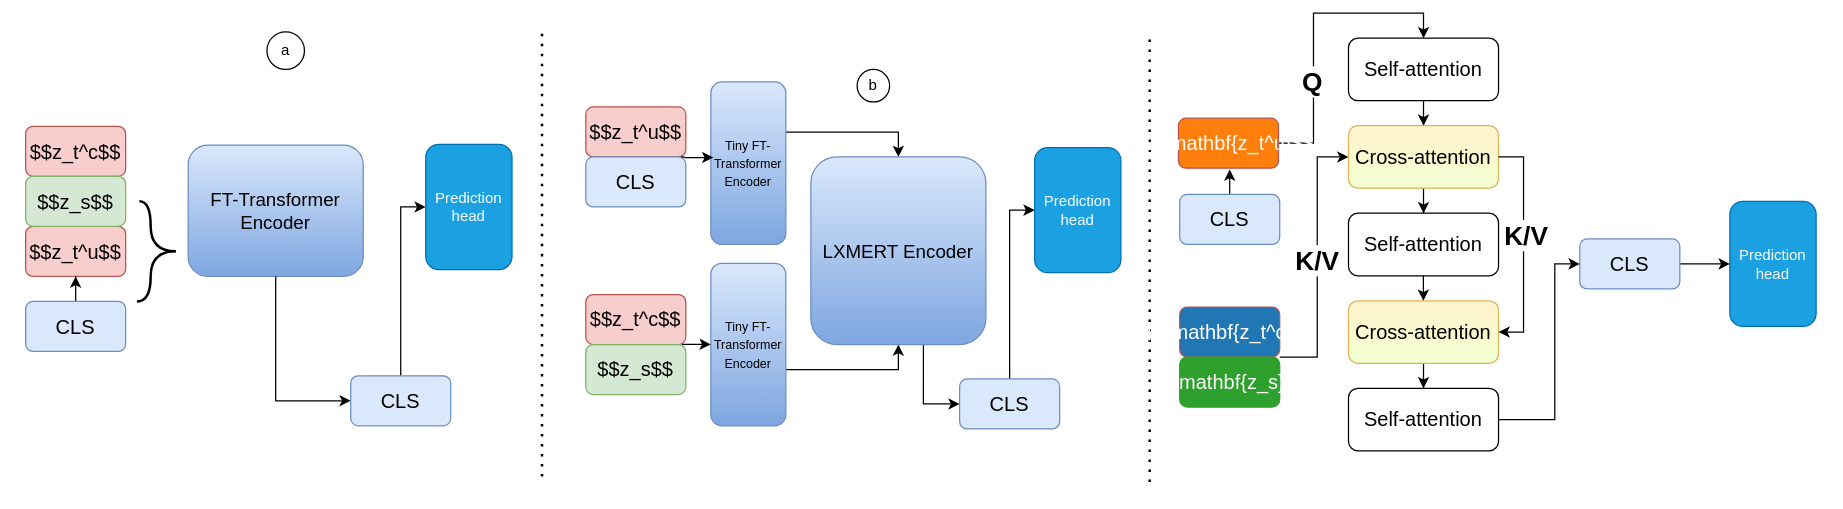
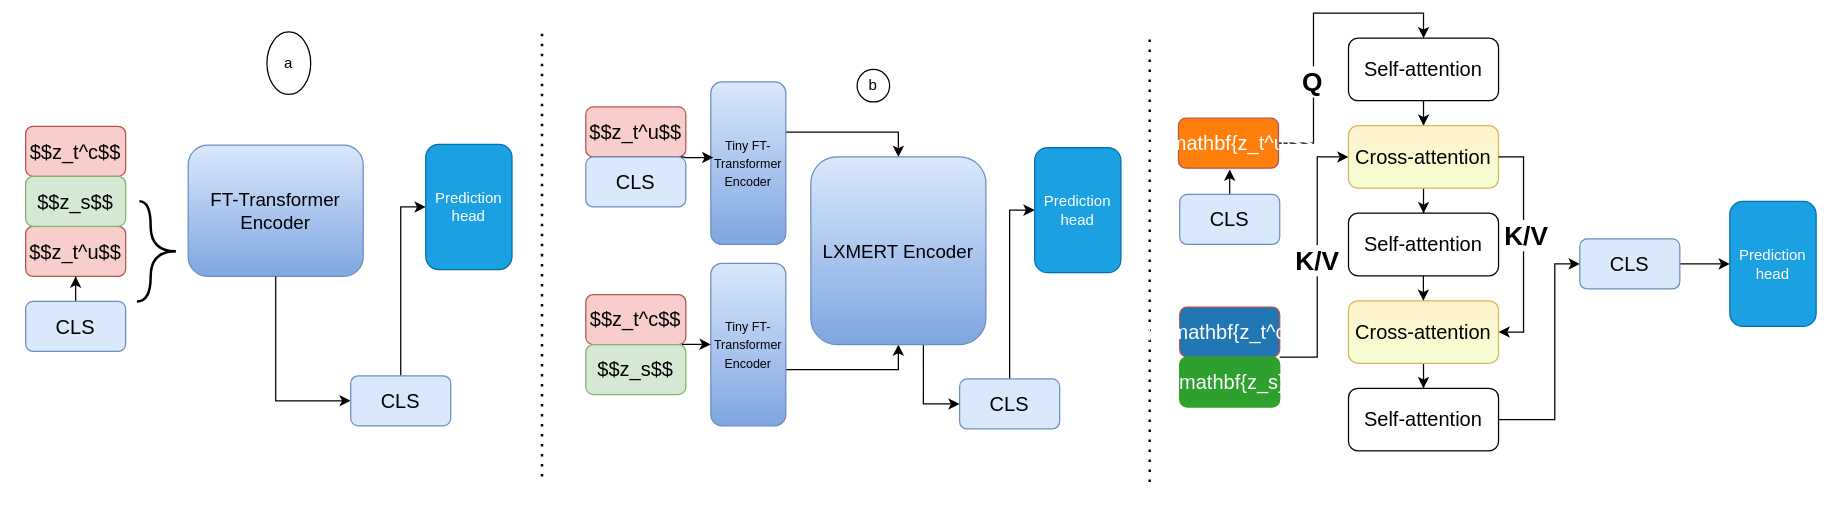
  <mxCell id="0" />
  <mxCell id="1" parent="0" />
  <mxCell id="2" style="edgeStyle=orthogonalEdgeStyle;rounded=0;orthogonalLoop=1;jettySize=auto;html=1;entryX=0.5;entryY=1;entryDx=0;entryDy=0;" parent="1" source="3" edge="1"><mxGeometry relative="1" as="geometry"><mxPoint x="983" y="135" as="targetPoint" /></mxGeometry></mxCell>
  <mxCell id="3" value="&lt;font style=&quot;font-size: 16px;&quot;&gt;CLS&lt;/font&gt;" style="rounded=1;whiteSpace=wrap;html=1;fillColor=#dae8fc;strokeColor=#6c8ebf;" parent="1" vertex="1"><mxGeometry x="943" y="155" width="80" height="40" as="geometry" /></mxCell>
  <mxCell id="4" style="edgeStyle=orthogonalEdgeStyle;rounded=0;orthogonalLoop=1;jettySize=auto;html=1;entryX=0;entryY=0.5;entryDx=0;entryDy=0;" parent="1" source="5" target="6" edge="1"><mxGeometry relative="1" as="geometry" /></mxCell>
  <mxCell id="5" value="&lt;font style=&quot;font-size: 16px;&quot;&gt;CLS&lt;/font&gt;" style="rounded=1;whiteSpace=wrap;html=1;fillColor=#dae8fc;strokeColor=#6c8ebf;" parent="1" vertex="1"><mxGeometry x="1263" y="190.5" width="80" height="40" as="geometry" /></mxCell>
  <mxCell id="6" value="Prediction head" style="rounded=1;whiteSpace=wrap;html=1;fillColor=#1ba1e2;fontColor=#ffffff;strokeColor=#006EAF;" parent="1" vertex="1"><mxGeometry x="1383" y="160.5" width="69" height="100" as="geometry" /></mxCell>
  <mxCell id="7" value="&lt;font style=&quot;font-size: 16px;&quot;&gt;$$z_t^u$$&lt;/font&gt;" style="rounded=1;whiteSpace=wrap;html=1;fillColor=#f8cecc;strokeColor=#b85450;" parent="1" vertex="1"><mxGeometry x="20" y="180.5" width="80" height="40" as="geometry" /></mxCell>
  <mxCell id="8" value="&lt;font style=&quot;font-size: 16px;&quot;&gt;$$z_t^c$$&lt;/font&gt;" style="rounded=1;whiteSpace=wrap;html=1;fillColor=#f8cecc;strokeColor=#b85450;" parent="1" vertex="1"><mxGeometry x="20" y="100.5" width="80" height="40" as="geometry" /></mxCell>
  <mxCell id="9" value="&lt;font style=&quot;font-size: 16px;&quot;&gt;$$z_s$$&lt;/font&gt;" style="rounded=1;whiteSpace=wrap;html=1;fillColor=#d5e8d4;strokeColor=#82b366;" parent="1" vertex="1"><mxGeometry x="20" y="140.5" width="80" height="40" as="geometry" /></mxCell>
  <mxCell id="10" style="edgeStyle=orthogonalEdgeStyle;rounded=0;orthogonalLoop=1;jettySize=auto;html=1;entryX=0.5;entryY=1;entryDx=0;entryDy=0;" parent="1" source="11" target="7" edge="1"><mxGeometry relative="1" as="geometry" /></mxCell>
  <mxCell id="11" value="&lt;font style=&quot;font-size: 16px;&quot;&gt;CLS&lt;/font&gt;" style="rounded=1;whiteSpace=wrap;html=1;fillColor=#dae8fc;strokeColor=#6c8ebf;" parent="1" vertex="1"><mxGeometry x="20" y="240.5" width="80" height="40" as="geometry" /></mxCell>
  <mxCell id="12" style="edgeStyle=orthogonalEdgeStyle;rounded=0;orthogonalLoop=1;jettySize=auto;html=1;entryX=0;entryY=0.5;entryDx=0;entryDy=0;exitX=0.643;exitY=0.996;exitDx=0;exitDy=0;exitPerimeter=0;" parent="1" source="30" target="15" edge="1"><mxGeometry relative="1" as="geometry"><mxPoint x="698" y="287.5" as="sourcePoint" /><Array as="points"><mxPoint x="738" y="322.5" /></Array></mxGeometry></mxCell>
  <mxCell id="13" value="&lt;font style=&quot;font-size: 15px;&quot;&gt;FT-Transformer Encoder&lt;/font&gt;" style="rounded=1;whiteSpace=wrap;html=1;fillColor=#dae8fc;strokeColor=#6c8ebf;gradientColor=#7ea6e0;" parent="1" vertex="1"><mxGeometry x="150" y="115.5" width="140" height="105" as="geometry" /></mxCell>
  <mxCell id="14" style="edgeStyle=orthogonalEdgeStyle;rounded=0;orthogonalLoop=1;jettySize=auto;html=1;entryX=0;entryY=0.5;entryDx=0;entryDy=0;" parent="1" source="15" target="16" edge="1"><mxGeometry relative="1" as="geometry" /></mxCell>
  <mxCell id="15" value="&lt;font style=&quot;font-size: 16px;&quot;&gt;CLS&lt;/font&gt;" style="rounded=1;whiteSpace=wrap;html=1;fillColor=#dae8fc;strokeColor=#6c8ebf;" parent="1" vertex="1"><mxGeometry x="767" y="302.5" width="80" height="40" as="geometry" /></mxCell>
  <mxCell id="16" value="Prediction head" style="rounded=1;whiteSpace=wrap;html=1;fillColor=#1ba1e2;fontColor=#ffffff;strokeColor=#006EAF;" parent="1" vertex="1"><mxGeometry x="827" y="117.5" width="69" height="100" as="geometry" /></mxCell>
  <mxCell id="17" value="" style="group;rotation=-179;" parent="1" vertex="1" connectable="0"><mxGeometry x="110" y="160.5" width="30" height="80" as="geometry" /></mxCell>
  <mxCell id="18" value="" style="endArrow=none;html=1;rounded=0;fontStyle=1;edgeStyle=orthogonalEdgeStyle;curved=1;strokeWidth=2;" parent="17" edge="1"><mxGeometry width="50" height="50" relative="1" as="geometry"><mxPoint x="30" y="40" as="sourcePoint" /><mxPoint x="-1" y="80" as="targetPoint" /><Array as="points"><mxPoint x="10" y="40" /><mxPoint x="9" y="80" /></Array></mxGeometry></mxCell>
  <mxCell id="19" value="" style="endArrow=none;html=1;rounded=0;edgeStyle=orthogonalEdgeStyle;curved=1;strokeWidth=2;" parent="17" edge="1"><mxGeometry width="50" height="50" relative="1" as="geometry"><mxPoint x="30" y="40" as="sourcePoint" /><mxPoint x="1" as="targetPoint" /><Array as="points"><mxPoint x="10" y="40" /><mxPoint x="11" /></Array></mxGeometry></mxCell>
  <mxCell id="20" value="" style="endArrow=none;dashed=1;html=1;dashPattern=1 3;strokeWidth=2;rounded=0;" parent="1" edge="1"><mxGeometry width="50" height="50" relative="1" as="geometry"><mxPoint x="433" y="380.5" as="sourcePoint" /><mxPoint x="433" y="20.5" as="targetPoint" /></mxGeometry></mxCell>
  <mxCell id="21" value="" style="endArrow=none;dashed=1;html=1;dashPattern=1 3;strokeWidth=2;rounded=0;" parent="1" edge="1"><mxGeometry width="50" height="50" relative="1" as="geometry"><mxPoint x="919" y="385" as="sourcePoint" /><mxPoint x="919" y="25" as="targetPoint" /></mxGeometry></mxCell>
  <mxCell id="22" value="&lt;font style=&quot;font-size: 16px;&quot;&gt;$$z_t^u$$&lt;/font&gt;" style="rounded=1;whiteSpace=wrap;html=1;fillColor=#f8cecc;strokeColor=#b85450;" parent="1" vertex="1"><mxGeometry x="468" y="85" width="80" height="40" as="geometry" /></mxCell>
  <mxCell id="23" value="&lt;font style=&quot;font-size: 16px;&quot;&gt;$$z_t^c$$&lt;/font&gt;" style="rounded=1;whiteSpace=wrap;html=1;fillColor=#f8cecc;strokeColor=#b85450;" parent="1" vertex="1"><mxGeometry x="468" y="235" width="80" height="40" as="geometry" /></mxCell>
  <mxCell id="24" value="&lt;font style=&quot;font-size: 16px;&quot;&gt;$$z_s$$&lt;/font&gt;" style="rounded=1;whiteSpace=wrap;html=1;fillColor=#d5e8d4;strokeColor=#82b366;" parent="1" vertex="1"><mxGeometry x="468" y="275" width="80" height="40" as="geometry" /></mxCell>
  <mxCell id="25" value="&lt;font style=&quot;font-size: 16px;&quot;&gt;CLS&lt;/font&gt;" style="rounded=1;whiteSpace=wrap;html=1;fillColor=#dae8fc;strokeColor=#6c8ebf;" parent="1" vertex="1"><mxGeometry x="468" y="125" width="80" height="40" as="geometry" /></mxCell>
  <mxCell id="26" style="edgeStyle=orthogonalEdgeStyle;rounded=0;orthogonalLoop=1;jettySize=auto;html=1;exitX=0.997;exitY=0.309;exitDx=0;exitDy=0;entryX=0.5;entryY=0;entryDx=0;entryDy=0;exitPerimeter=0;" parent="1" source="27" target="30" edge="1"><mxGeometry relative="1" as="geometry"><Array as="points"><mxPoint x="718" y="105" /></Array></mxGeometry></mxCell>
  <mxCell id="27" value="&lt;font style=&quot;font-size: 10px;&quot;&gt;Tiny FT-Transformer Encoder&lt;/font&gt;" style="rounded=1;whiteSpace=wrap;html=1;fillColor=#dae8fc;strokeColor=#6c8ebf;gradientColor=#7ea6e0;" parent="1" vertex="1"><mxGeometry x="568" y="65" width="60" height="130" as="geometry" /></mxCell>
  <mxCell id="28" style="edgeStyle=orthogonalEdgeStyle;rounded=0;orthogonalLoop=1;jettySize=auto;html=1;entryX=0.5;entryY=1;entryDx=0;entryDy=0;" parent="1" source="29" target="30" edge="1"><mxGeometry relative="1" as="geometry"><Array as="points"><mxPoint x="718" y="295" /></Array></mxGeometry></mxCell>
  <mxCell id="29" value="&lt;font style=&quot;font-size: 10px;&quot;&gt;Tiny FT-Transformer Encoder&lt;/font&gt;" style="rounded=1;whiteSpace=wrap;html=1;fillColor=#dae8fc;strokeColor=#6c8ebf;gradientColor=#7ea6e0;" parent="1" vertex="1"><mxGeometry x="568" y="210" width="60" height="130" as="geometry" /></mxCell>
  <mxCell id="30" value="&lt;font style=&quot;font-size: 15px;&quot;&gt;LXMERT Encoder&lt;/font&gt;" style="rounded=1;whiteSpace=wrap;html=1;fillColor=#dae8fc;strokeColor=#6c8ebf;gradientColor=#7ea6e0;" parent="1" vertex="1"><mxGeometry x="648" y="125" width="140" height="150" as="geometry" /></mxCell>
  <mxCell id="31" style="edgeStyle=orthogonalEdgeStyle;rounded=0;orthogonalLoop=1;jettySize=auto;html=1;entryX=0.034;entryY=0.465;entryDx=0;entryDy=0;entryPerimeter=0;exitX=0.954;exitY=0.995;exitDx=0;exitDy=0;exitPerimeter=0;" parent="1" source="22" target="27" edge="1"><mxGeometry relative="1" as="geometry"><mxPoint x="558" y="127.5" as="targetPoint" /><Array as="points"><mxPoint x="548" y="124.5" /><mxPoint x="570" y="124.5" /></Array></mxGeometry></mxCell>
  <mxCell id="32" style="edgeStyle=orthogonalEdgeStyle;rounded=0;orthogonalLoop=1;jettySize=auto;html=1;entryX=0;entryY=0.5;entryDx=0;entryDy=0;exitX=0.961;exitY=-0.004;exitDx=0;exitDy=0;exitPerimeter=0;" parent="1" source="24" target="29" edge="1"><mxGeometry relative="1" as="geometry"><mxPoint x="546.14" y="271.23" as="sourcePoint" /><mxPoint x="567.96" y="273.01" as="targetPoint" /><Array as="points"><mxPoint x="558" y="274.5" /><mxPoint x="558" y="275.5" /></Array></mxGeometry></mxCell>
- <mxCell id="33" value="a" style="ellipse;whiteSpace=wrap;html=1;aspect=fixed;" parent="1" vertex="1"><mxGeometry x="213" y="25" width="30" height="30" as="geometry" /></mxCell>
+ <mxCell id="33" value="a" style="ellipse;whiteSpace=wrap;html=1;aspect=fixed;" parent="1" vertex="1"><mxGeometry x="213" y="25" width="35" height="50" as="geometry" /></mxCell>
  <mxCell id="34" value="b" style="ellipse;whiteSpace=wrap;html=1;aspect=fixed;" parent="1" vertex="1"><mxGeometry x="685" y="55" width="26" height="26" as="geometry" /></mxCell>
  <mxCell id="35" style="edgeStyle=orthogonalEdgeStyle;rounded=0;orthogonalLoop=1;jettySize=auto;html=1;entryX=0;entryY=0.5;entryDx=0;entryDy=0;exitX=0.5;exitY=1;exitDx=0;exitDy=0;" parent="1" source="13" target="37" edge="1"><mxGeometry relative="1" as="geometry"><mxPoint x="251" y="272" as="sourcePoint" /><Array as="points"><mxPoint x="220" y="320.5" /></Array></mxGeometry></mxCell>
  <mxCell id="36" style="edgeStyle=orthogonalEdgeStyle;rounded=0;orthogonalLoop=1;jettySize=auto;html=1;entryX=0;entryY=0.5;entryDx=0;entryDy=0;" parent="1" source="37" target="38" edge="1"><mxGeometry relative="1" as="geometry" /></mxCell>
  <mxCell id="37" value="&lt;font style=&quot;font-size: 16px;&quot;&gt;CLS&lt;/font&gt;" style="rounded=1;whiteSpace=wrap;html=1;fillColor=#dae8fc;strokeColor=#6c8ebf;" parent="1" vertex="1"><mxGeometry x="280" y="300" width="80" height="40" as="geometry" /></mxCell>
  <mxCell id="38" value="Prediction head" style="rounded=1;whiteSpace=wrap;html=1;fillColor=#1ba1e2;fontColor=#ffffff;strokeColor=#006EAF;" parent="1" vertex="1"><mxGeometry x="340" y="115" width="69" height="100" as="geometry" /></mxCell>
  <mxCell id="39" value="&lt;font style=&quot;font-size: 21px;&quot;&gt;&lt;b style=&quot;&quot;&gt;K/V&lt;/b&gt;&lt;/font&gt;" style="edgeStyle=orthogonalEdgeStyle;rounded=0;orthogonalLoop=1;jettySize=auto;html=1;entryX=0;entryY=0.5;entryDx=0;entryDy=0;" edge="1" parent="1" source="40" target="50"><mxGeometry x="-0.002" relative="1" as="geometry"><Array as="points"><mxPoint x="1053" y="285" /><mxPoint x="1053" y="125" /></Array><mxPoint as="offset" /></mxGeometry></mxCell>
  <mxCell id="40" value="&lt;font style=&quot;font-size: 16px; color: rgb(255, 255, 255);&quot;&gt;$$\mathbf{z_t^c}$$&lt;/font&gt;" style="rounded=1;whiteSpace=wrap;html=1;fillColor=light-dark(#2077b4, #512d2b);strokeColor=#b85450;" parent="1" vertex="1"><mxGeometry x="943" y="245" width="80" height="40" as="geometry" /></mxCell>
  <mxCell id="41" style="edgeStyle=orthogonalEdgeStyle;rounded=0;orthogonalLoop=1;jettySize=auto;html=1;entryX=0.5;entryY=0;entryDx=0;entryDy=0;" edge="1" parent="1" source="43" target="47"><mxGeometry relative="1" as="geometry" /></mxCell>
  <mxCell id="42" value="&lt;font style=&quot;font-size: 21px;&quot;&gt;&lt;b style=&quot;&quot;&gt;Q&lt;/b&gt;&lt;/font&gt;" style="edgeLabel;html=1;align=center;verticalAlign=middle;resizable=0;points=[];" vertex="1" connectable="0" parent="41"><mxGeometry x="-0.346" y="2" relative="1" as="geometry"><mxPoint as="offset" /></mxGeometry></mxCell>
  <mxCell id="43" value="&lt;font style=&quot;font-size: 16px; color: rgb(255, 255, 255);&quot;&gt;$$\mathbf{z_t^u}$$&lt;/font&gt;" style="rounded=1;whiteSpace=wrap;html=1;fillColor=light-dark(#ff7f0c, #9a5100);strokeColor=#b85450;" parent="1" vertex="1"><mxGeometry x="942" y="94" width="80" height="40" as="geometry" /></mxCell>
  <mxCell id="44" value="&lt;font style=&quot;font-size: 16px; color: rgb(255, 255, 255);&quot;&gt;$$\mathbf{z_s}$$&lt;/font&gt;" style="rounded=1;whiteSpace=wrap;html=1;fillColor=light-dark(#2da02d, #1f2f1e);strokeColor=light-dark(#2da02d, #446e2c);" parent="1" vertex="1"><mxGeometry x="943" y="285" width="80" height="40" as="geometry" /></mxCell>
  <mxCell id="45" value="" style="group;rotation=90;" vertex="1" connectable="0" parent="1"><mxGeometry x="1043" y="65" width="190" height="120" as="geometry" /></mxCell>
  <mxCell id="46" style="edgeStyle=orthogonalEdgeStyle;rounded=0;orthogonalLoop=1;jettySize=auto;html=1;entryX=0.5;entryY=0;entryDx=0;entryDy=0;" parent="45" source="47" target="50" edge="1"><mxGeometry relative="1" as="geometry" /></mxCell>
  <mxCell id="47" value="&lt;font style=&quot;font-size: 16px;&quot;&gt;Self-attention&lt;/font&gt;" style="rounded=1;whiteSpace=wrap;html=1;rotation=0;" parent="45" vertex="1"><mxGeometry x="35" y="-35" width="120" height="50" as="geometry" /></mxCell>
  <mxCell id="48" value="&lt;font style=&quot;font-size: 16px;&quot;&gt;Self-attention&lt;/font&gt;" style="rounded=1;whiteSpace=wrap;html=1;rotation=0;" parent="45" vertex="1"><mxGeometry x="35" y="105" width="120" height="50" as="geometry" /></mxCell>
  <mxCell id="49" style="edgeStyle=orthogonalEdgeStyle;rounded=0;orthogonalLoop=1;jettySize=auto;html=1;entryX=0.5;entryY=0;entryDx=0;entryDy=0;" parent="45" source="50" target="48" edge="1"><mxGeometry relative="1" as="geometry" /></mxCell>
  <mxCell id="50" value="&lt;font style=&quot;font-size: 16px;&quot;&gt;Cross-attention&lt;/font&gt;" style="rounded=1;whiteSpace=wrap;html=1;fillColor=#fff2cc;strokeColor=#d6b656;gradientColor=#F4FFD3;rotation=0;" parent="45" vertex="1"><mxGeometry x="35" y="35" width="120" height="50" as="geometry" /></mxCell>
  <mxCell id="51" value="" style="group;rotation=90;" vertex="1" connectable="0" parent="1"><mxGeometry x="1078" y="240" width="120" height="120" as="geometry" /></mxCell>
  <mxCell id="52" value="&lt;font style=&quot;font-size: 16px;&quot;&gt;Self-attention&lt;/font&gt;" style="rounded=1;whiteSpace=wrap;html=1;rotation=0;" parent="51" vertex="1"><mxGeometry y="70" width="120" height="50" as="geometry" /></mxCell>
  <mxCell id="53" style="edgeStyle=orthogonalEdgeStyle;rounded=0;orthogonalLoop=1;jettySize=auto;html=1;entryX=0.5;entryY=0;entryDx=0;entryDy=0;" parent="51" source="54" target="52" edge="1"><mxGeometry relative="1" as="geometry" /></mxCell>
  <mxCell id="54" value="&lt;font style=&quot;font-size: 16px;&quot;&gt;Cross-attention&lt;/font&gt;" style="rounded=1;whiteSpace=wrap;html=1;fillColor=#fff2cc;strokeColor=#d6b656;gradientColor=#F4FFD3;rotation=0;" parent="51" vertex="1"><mxGeometry width="120" height="50" as="geometry" /></mxCell>
  <mxCell id="55" style="edgeStyle=orthogonalEdgeStyle;rounded=0;orthogonalLoop=1;jettySize=auto;html=1;entryX=0.5;entryY=0;entryDx=0;entryDy=0;" edge="1" parent="1"><mxGeometry relative="1" as="geometry"><mxPoint x="1137.9" y="220" as="sourcePoint" /><mxPoint x="1137.9" y="240" as="targetPoint" /></mxGeometry></mxCell>
  <mxCell id="56" style="edgeStyle=orthogonalEdgeStyle;rounded=0;orthogonalLoop=1;jettySize=auto;html=1;entryX=0;entryY=0.5;entryDx=0;entryDy=0;" edge="1" parent="1" source="52" target="5"><mxGeometry relative="1" as="geometry"><Array as="points"><mxPoint x="1243" y="335" /><mxPoint x="1243" y="211" /></Array></mxGeometry></mxCell>
  <mxCell id="57" style="edgeStyle=orthogonalEdgeStyle;rounded=0;orthogonalLoop=1;jettySize=auto;html=1;entryX=1;entryY=0.5;entryDx=0;entryDy=0;" edge="1" parent="1" source="50" target="54"><mxGeometry relative="1" as="geometry"><Array as="points"><mxPoint x="1218" y="125" /><mxPoint x="1218" y="265" /></Array></mxGeometry></mxCell>
  <mxCell id="58" value="&lt;b style=&quot;&quot;&gt;&lt;font style=&quot;font-size: 21px;&quot;&gt;K/V&lt;/font&gt;&lt;/b&gt;" style="edgeLabel;html=1;align=center;verticalAlign=middle;resizable=0;points=[];" vertex="1" connectable="0" parent="57"><mxGeometry x="-0.086" y="1" relative="1" as="geometry"><mxPoint as="offset" /></mxGeometry></mxCell>
